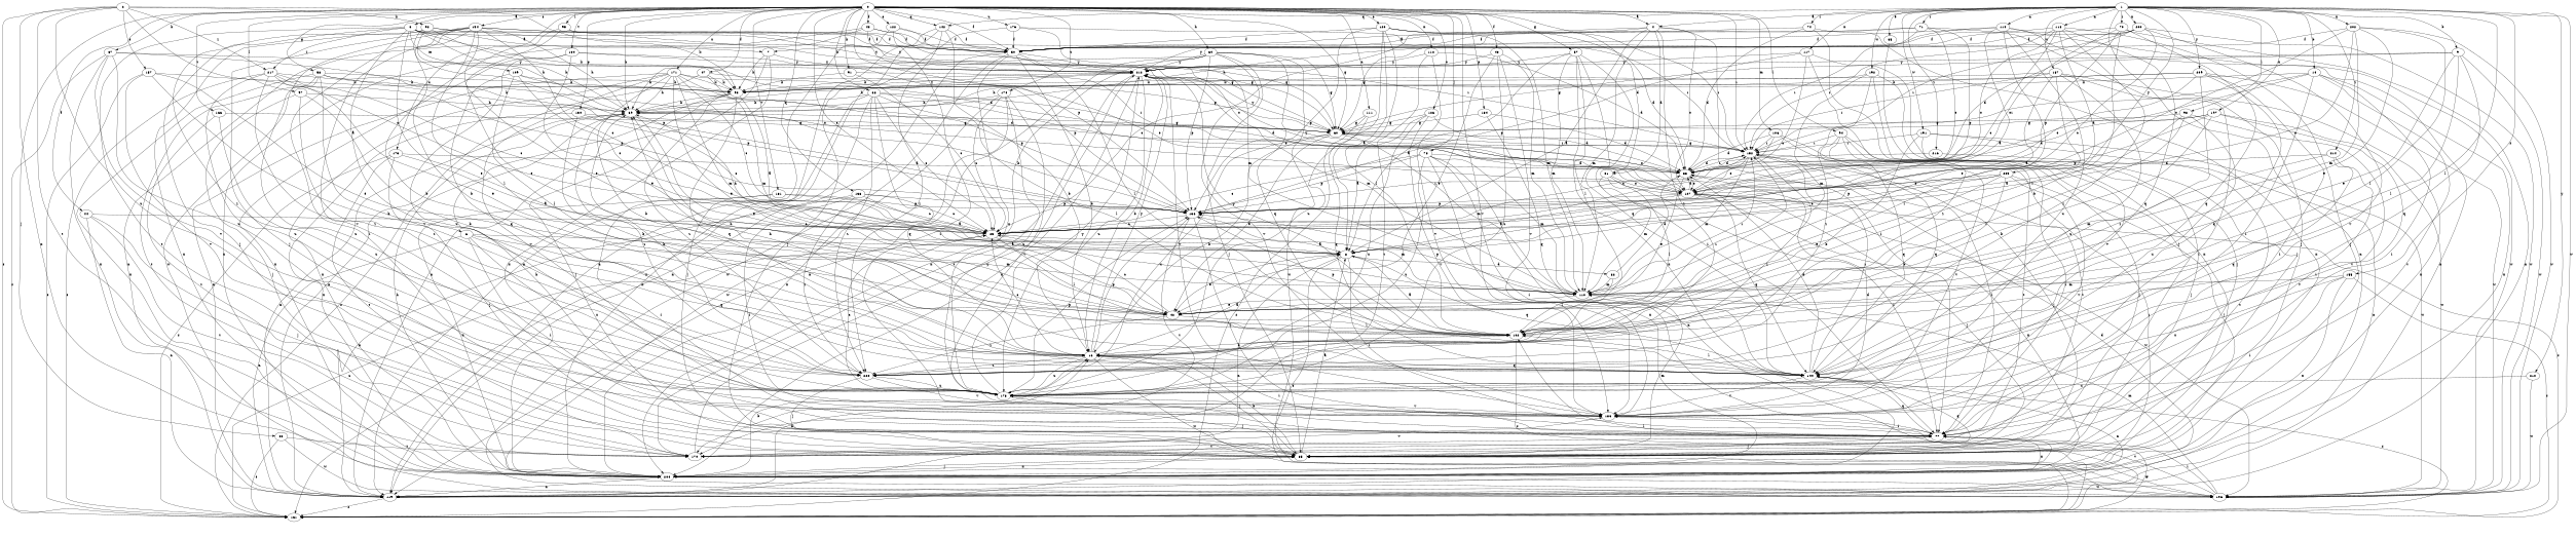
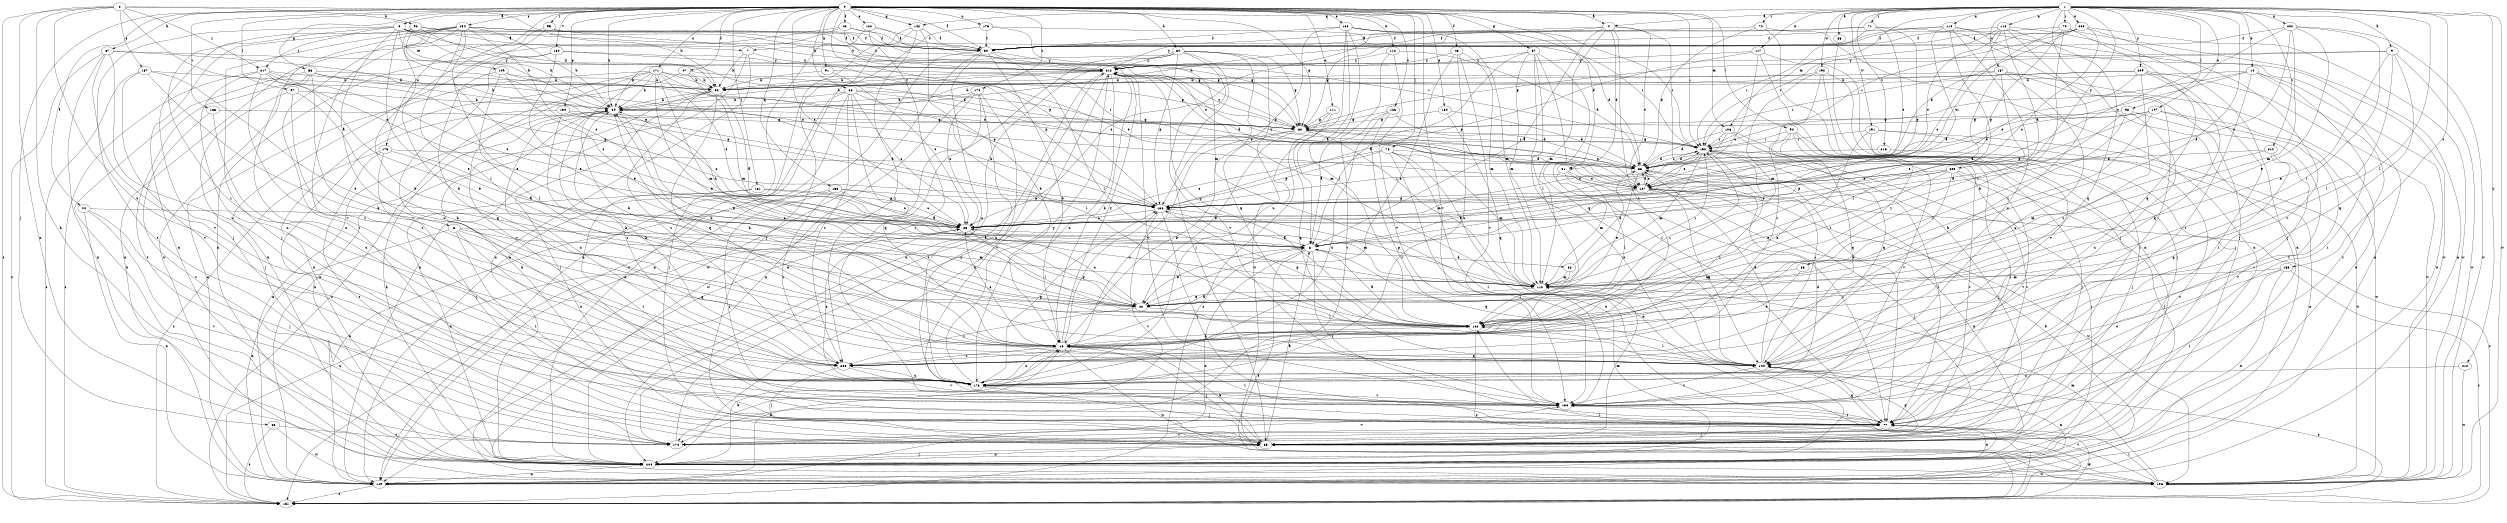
  strict digraph {
    0
    3
    4
    25
    31
    43
    44
    47
    48
    50
    57
    58
    60
    64
    67
    68
    69
    78
    83
    91
    94
    95
    97
    106
    111
    112
    120
    122
    126
    130
    134
    136
    138
    142
    152
    154
    166
    171
    173
    174
    176
    181
    184
    186
    93
    170
    217
    6
    7
    42
    85
    109
    212
    8
    77
    110
    127
    220
    102
    119
    204
    178
    196
    16
    144
    161
    33
    1
    9
    14
    35
+   36
    70
    71
    74
    98
    114
    117
    118
    155
    187
    191
    192
    197
    200
    202
    205
    209
    210
    214
    216
    2
    92
    157
    32
    0 -> 3 [label=a]
    0 -> 4 [label=a]
    0 -> 25 [label=c]
    0 -> 31 [label=d]
    0 -> 43 [label=f]
    0 -> 44 [label=f]
    0 -> 47 [label=f]
    0 -> 48 [label=f]
    0 -> 50 [label=f]
    0 -> 57 [label=g]
    0 -> 58 [label=g]
    0 -> 60 [label=g]
    0 -> 64 [label=h]
    0 -> 67 [label=h]
    0 -> 68 [label=h]
    0 -> 69 [label=h]
    0 -> 78 [label=j]
    0 -> 83 [label=j]
    0 -> 91 [label=k]
    0 -> 94 [label=l]
    0 -> 95 [label=l]
    0 -> 97 [label=l]
    0 -> 106 [label=m]
    0 -> 111 [label=n]
    0 -> 112 [label=n]
    0 -> 120 [label=o]
    0 -> 122 [label=o]
    0 -> 126 [label=o]
    0 -> 130 [label=p]
    0 -> 134 [label=p]
    0 -> 136 [label=p]
    0 -> 138 [label=q]
    0 -> 142 [label=q]
    0 -> 152 [label=r]
    0 -> 154 [label=s]
    0 -> 166 [label=t]
    0 -> 171 [label=u]
    0 -> 173 [label=u]
    0 -> 174 [label=u]
    0 -> 176 [label=u]
-   0 -> 181 [label=v]
+   0 -> 181 [label=j]
    0 -> 184 [label=v]
    0 -> 186 [label=v]
    3 -> 50 [label=f]
    3 -> 69 [label=h]
    3 -> 93 [label=k]
    3 -> 170 [label=t]
    3 -> 217 [label=z]
    3 -> 6 [label=a]
    3 -> 7 [label=a]
    3 -> 42 [label=e]
    3 -> 85 [label=j]
    3 -> 109 [label=m]
    3 -> 212 [label=y]
    4 -> 25 [label=c]
    4 -> 31 [label=d]
    4 -> 7 [label=a]
    4 -> 8 [label=a]
    4 -> 77 [label=i]
    4 -> 110 [label=m]
    4 -> 127 [label=o]
    4 -> 220 [label=z]
    25 -> 8 [label=a]
    25 -> 102 [label=l]
    31 -> 77 [label=i]
    31 -> 110 [label=m]
    31 -> 127 [label=o]
    31 -> 102 [label=l]
    43 -> 50 [label=f]
    43 -> 60 [label=g]
    43 -> 212 [label=y]
    43 -> 119 [label=n]
    43 -> 204 [label=x]
    44 -> 25 [label=c]
    44 -> 170 [label=t]
    44 -> 85 [label=j]
    44 -> 119 [label=n]
    47 -> 93 [label=k]
    47 -> 110 [label=m]
    47 -> 127 [label=o]
    47 -> 119 [label=n]
    48 -> 186 [label=v]
    48 -> 42 [label=e]
    48 -> 212 [label=y]
    48 -> 110 [label=m]
    48 -> 178 [label=u]
    50 -> 212 [label=y]
    50 -> 102 [label=l]
    50 -> 119 [label=n]
    50 -> 178 [label=u]
    50 -> 196 [label=w]
    50 -> 16 [label=b]
    57 -> 212 [label=y]
    57 -> 8 [label=a]
    57 -> 77 [label=i]
    57 -> 110 [label=m]
    57 -> 102 [label=l]
    57 -> 204 [label=x]
    57 -> 144 [label=q]
    58 -> 69 [label=h]
    58 -> 136 [label=p]
    58 -> 93 [label=k]
    58 -> 170 [label=t]
    58 -> 220 [label=z]
    58 -> 204 [label=x]
    58 -> 178 [label=u]
    60 -> 152 [label=r]
    60 -> 42 [label=e]
    60 -> 212 [label=y]
    60 -> 110 [label=m]
    60 -> 127 [label=o]
    60 -> 178 [label=u]
    60 -> 16 [label=b]
    64 -> 60 [label=g]
    64 -> 69 [label=h]
    64 -> 136 [label=p]
    64 -> 186 [label=v]
    64 -> 85 [label=j]
    64 -> 212 [label=y]
    64 -> 119 [label=n]
    64 -> 204 [label=x]
    64 -> 196 [label=w]
    64 -> 144 [label=q]
    67 -> 186 [label=v]
    67 -> 212 [label=y]
    67 -> 127 [label=o]
    67 -> 204 [label=x]
    67 -> 178 [label=u]
    67 -> 161 [label=s]
    68 -> 25 [label=c]
    68 -> 69 [label=h]
    68 -> 85 [label=j]
    68 -> 127 [label=o]
    68 -> 220 [label=z]
    68 -> 102 [label=l]
    68 -> 204 [label=x]
    68 -> 144 [label=q]
    68 -> 33 [label=d]
    69 -> 60 [label=g]
    69 -> 42 [label=e]
    69 -> 220 [label=z]
    69 -> 119 [label=n]
-   78 -> 178 [label=u]
+   69 -> 178 [label=u]
    78 -> 25 [label=c]
    78 -> 136 [label=p]
    78 -> 77 [label=i]
    78 -> 110 [label=m]
    78 -> 119 [label=n]
    78 -> 204 [label=x]
    78 -> 33 [label=d]
    83 -> 170 [label=t]
    83 -> 196 [label=w]
    83 -> 161 [label=s]
    91 -> 25 [label=c]
    91 -> 152 [label=r]
    91 -> 93 [label=k]
    94 -> 152 [label=r]
    94 -> 186 [label=v]
    94 -> 170 [label=t]
    94 -> 85 [label=j]
    94 -> 77 [label=i]
    94 -> 144 [label=q]
    95 -> 50 [label=f]
    95 -> 42 [label=e]
    95 -> 127 [label=o]
    95 -> 16 [label=b]
    97 -> 69 [label=h]
    97 -> 85 [label=j]
    97 -> 220 [label=z]
    97 -> 16 [label=b]
    106 -> 25 [label=c]
    106 -> 152 [label=r]
    106 -> 170 [label=t]
    106 -> 144 [label=q]
    106 -> 33 [label=d]
    111 -> 60 [label=g]
    111 -> 144 [label=q]
    111 -> 161 [label=s]
    112 -> 186 [label=v]
    112 -> 170 [label=t]
    112 -> 212 [label=y]
    112 -> 33 [label=d]
    120 -> 50 [label=f]
    120 -> 136 [label=p]
    120 -> 152 [label=r]
    120 -> 8 [label=a]
    120 -> 110 [label=m]
    120 -> 102 [label=l]
    120 -> 178 [label=u]
    120 -> 33 [label=d]
    122 -> 50 [label=f]
    122 -> 152 [label=r]
    122 -> 77 [label=i]
    122 -> 119 [label=n]
    126 -> 60 [label=g]
    126 -> 186 [label=v]
    126 -> 8 [label=a]
    126 -> 178 [label=u]
    126 -> 33 [label=d]
    130 -> 25 [label=c]
    130 -> 60 [label=g]
    130 -> 204 [label=x]
    130 -> 16 [label=b]
    134 -> 60 [label=g]
    134 -> 144 [label=q]
    134 -> 33 [label=d]
    136 -> 25 [label=c]
    136 -> 69 [label=h]
    136 -> 152 [label=r]
    136 -> 170 [label=t]
    136 -> 77 [label=i]
    136 -> 110 [label=m]
    138 -> 25 [label=c]
    138 -> 136 [label=p]
    138 -> 8 [label=a]
    138 -> 77 [label=i]
    138 -> 220 [label=z]
    138 -> 119 [label=n]
    142 -> 50 [label=f]
    142 -> 85 [label=j]
    142 -> 220 [label=z]
    142 -> 119 [label=n]
    142 -> 16 [label=b]
    152 -> 60 [label=g]
    152 -> 85 [label=j]
    152 -> 77 [label=i]
    152 -> 110 [label=m]
    152 -> 127 [label=o]
    152 -> 220 [label=z]
    152 -> 33 [label=d]
    154 -> 25 [label=c]
    154 -> 50 [label=f]
    154 -> 60 [label=g]
    154 -> 69 [label=h]
    154 -> 186 [label=v]
    154 -> 42 [label=e]
    154 -> 85 [label=j]
    154 -> 77 [label=i]
    154 -> 102 [label=l]
    154 -> 204 [label=x]
    154 -> 196 [label=w]
    154 -> 16 [label=b]
    166 -> 60 [label=g]
    166 -> 170 [label=t]
    166 -> 178 [label=u]
    171 -> 25 [label=c]
    171 -> 60 [label=g]
    171 -> 69 [label=h]
    171 -> 136 [label=p]
    171 -> 186 [label=v]
    171 -> 93 [label=k]
    171 -> 42 [label=e]
    171 -> 110 [label=m]
    171 -> 119 [label=n]
    171 -> 204 [label=x]
    171 -> 16 [label=b]
    173 -> 170 [label=t]
    173 -> 85 [label=j]
    173 -> 8 [label=a]
    173 -> 161 [label=s]
    173 -> 33 [label=d]
    174 -> 25 [label=c]
    174 -> 69 [label=h]
    174 -> 186 [label=v]
    174 -> 204 [label=x]
    174 -> 178 [label=u]
    174 -> 196 [label=w]
    176 -> 50 [label=f]
    176 -> 152 [label=r]
    176 -> 110 [label=m]
    176 -> 161 [label=s]
    181 -> 25 [label=c]
    181 -> 136 [label=p]
    181 -> 77 [label=i]
    181 -> 204 [label=x]
    184 -> 136 [label=p]
    184 -> 42 [label=e]
    184 -> 212 [label=y]
    184 -> 204 [label=x]
    184 -> 178 [label=u]
    186 -> 77 [label=i]
    186 -> 33 [label=d]
    93 -> 69 [label=h]
    93 -> 85 [label=j]
    93 -> 212 [label=y]
    93 -> 8 [label=a]
    93 -> 220 [label=z]
    93 -> 144 [label=q]
    93 -> 161 [label=s]
    170 -> 186 [label=v]
    170 -> 212 [label=y]
    217 -> 25 [label=c]
    217 -> 136 [label=p]
    217 -> 93 [label=k]
    217 -> 42 [label=e]
    217 -> 220 [label=z]
    217 -> 178 [label=u]
    217 -> 161 [label=s]
    6 -> 8 [label=a]
    6 -> 77 [label=i]
    6 -> 110 [label=m]
    6 -> 119 [label=n]
    6 -> 178 [label=u]
    6 -> 144 [label=q]
    7 -> 93 [label=k]
    7 -> 212 [label=y]
    7 -> 119 [label=n]
    7 -> 204 [label=x]
    42 -> 25 [label=c]
    42 -> 220 [label=z]
    42 -> 102 [label=l]
    85 -> 8 [label=a]
    85 -> 110 [label=m]
    85 -> 204 [label=x]
    85 -> 196 [label=w]
    85 -> 16 [label=b]
    85 -> 144 [label=q]
    109 -> 25 [label=c]
    109 -> 93 [label=k]
    109 -> 102 [label=l]
    109 -> 144 [label=q]
    109 -> 33 [label=d]
    212 -> 69 [label=h]
    212 -> 186 [label=v]
    212 -> 93 [label=k]
    212 -> 170 [label=t]
    212 -> 110 [label=m]
    212 -> 204 [label=x]
    212 -> 178 [label=u]
    212 -> 16 [label=b]
    8 -> 69 [label=h]
    8 -> 42 [label=e]
    8 -> 77 [label=i]
    8 -> 119 [label=n]
    8 -> 144 [label=q]
    8 -> 161 [label=s]
    8 -> 32 [label=d]
    77 -> 69 [label=h]
    77 -> 170 [label=t]
    77 -> 85 [label=j]
    77 -> 204 [label=x]
    77 -> 144 [label=q]
    77 -> 161 [label=s]
    110 -> 136 [label=p]
    110 -> 152 [label=r]
    110 -> 42 [label=e]
    127 -> 136 [label=p]
    127 -> 85 [label=j]
    127 -> 212 [label=y]
    127 -> 8 [label=a]
    127 -> 204 [label=x]
    127 -> 196 [label=w]
    127 -> 144 [label=q]
    127 -> 161 [label=s]
    127 -> 33 [label=d]
    220 -> 69 [label=h]
    220 -> 186 [label=v]
    220 -> 85 [label=j]
    220 -> 178 [label=u]
    102 -> 69 [label=h]
    102 -> 136 [label=p]
    102 -> 152 [label=r]
    102 -> 212 [label=y]
    102 -> 8 [label=a]
    102 -> 16 [label=b]
    102 -> 161 [label=s]
    119 -> 16 [label=b]
    119 -> 161 [label=s]
    119 -> 33 [label=d]
    204 -> 69 [label=h]
    204 -> 152 [label=r]
    204 -> 85 [label=j]
    204 -> 119 [label=n]
    204 -> 196 [label=w]
    204 -> 16 [label=b]
    178 -> 25 [label=c]
    178 -> 136 [label=p]
    178 -> 186 [label=v]
    178 -> 85 [label=j]
    178 -> 212 [label=y]
    196 -> 186 [label=v]
    196 -> 77 [label=i]
    196 -> 110 [label=m]
    16 -> 25 [label=c]
    16 -> 69 [label=h]
    16 -> 136 [label=p]
    16 -> 85 [label=j]
    16 -> 212 [label=y]
    16 -> 8 [label=a]
    16 -> 77 [label=i]
    16 -> 220 [label=z]
    16 -> 178 [label=u]
    16 -> 196 [label=w]
    16 -> 144 [label=q]
    144 -> 152 [label=r]
    144 -> 186 [label=v]
    144 -> 102 [label=l]
    144 -> 119 [label=n]
    144 -> 161 [label=s]
    144 -> 33 [label=d]
    161 -> 25 [label=c]
    161 -> 102 [label=l]
    33 -> 152 [label=r]
    33 -> 42 [label=e]
    33 -> 127 [label=o]
    1 -> 4 [label=a]
+   1 -> 106 [label=m]
    1 -> 142 [label=q]
    1 -> 102 [label=l]
    1 -> 119 [label=n]
    1 -> 196 [label=w]
    1 -> 9 [label=b]
    1 -> 14 [label=b]
    1 -> 35 [label=e]
+   1 -> 36 [label=e]
    1 -> 70 [label=i]
    1 -> 71 [label=i]
    1 -> 74 [label=i]
    1 -> 98 [label=l]
    1 -> 114 [label=n]
    1 -> 117 [label=n]
    1 -> 118 [label=n]
    1 -> 155 [label=s]
    1 -> 187 [label=w]
    1 -> 191 [label=w]
    1 -> 192 [label=w]
    1 -> 197 [label=x]
    1 -> 200 [label=x]
    1 -> 202 [label=x]
    1 -> 205 [label=y]
    1 -> 209 [label=y]
    1 -> 210 [label=y]
    1 -> 214 [label=z]
    1 -> 216 [label=z]
    9 -> 60 [label=g]
    9 -> 42 [label=e]
    9 -> 212 [label=y]
    9 -> 102 [label=l]
    9 -> 196 [label=w]
    9 -> 144 [label=q]
    14 -> 152 [label=r]
    14 -> 93 [label=k]
    14 -> 170 [label=t]
    14 -> 77 [label=i]
    14 -> 204 [label=x]
    14 -> 178 [label=i]
    14 -> 33 [label=d]
    35 -> 204 [label=x]
+   36 -> 110 [label=m]
+   36 -> 16 [label=b]
    70 -> 50 [label=f]
    70 -> 136 [label=p]
    70 -> 127 [label=o]
    70 -> 119 [label=n]
    70 -> 16 [label=b]
    70 -> 144 [label=q]
    71 -> 50 [label=f]
    71 -> 136 [label=p]
    71 -> 152 [label=r]
    71 -> 85 [label=j]
    71 -> 212 [label=y]
    71 -> 127 [label=o]
    74 -> 50 [label=f]
    74 -> 85 [label=j]
    74 -> 204 [label=x]
    74 -> 33 [label=d]
    98 -> 60 [label=g]
    98 -> 8 [label=a]
    98 -> 77 [label=i]
    98 -> 102 [label=l]
    98 -> 178 [label=u]
    114 -> 50 [label=f]
    114 -> 60 [label=g]
    114 -> 42 [label=e]
    114 -> 8 [label=a]
    114 -> 119 [label=n]
    114 -> 178 [label=u]
    114 -> 196 [label=w]
    117 -> 25 [label=c]
    117 -> 136 [label=p]
    117 -> 85 [label=j]
    117 -> 212 [label=y]
    117 -> 220 [label=z]
    118 -> 25 [label=c]
    118 -> 50 [label=f]
    118 -> 152 [label=r]
    118 -> 85 [label=j]
    118 -> 127 [label=o]
    118 -> 220 [label=z]
    118 -> 102 [label=l]
    118 -> 144 [label=q]
    155 -> 77 [label=i]
    155 -> 110 [label=m]
    155 -> 204 [label=x]
    155 -> 178 [label=u]
    155 -> 161 [label=s]
    187 -> 152 [label=r]
    187 -> 93 [label=k]
    187 -> 8 [label=a]
    187 -> 77 [label=i]
    187 -> 102 [label=l]
    187 -> 204 [label=x]
    187 -> 178 [label=u]
    191 -> 152 [label=r]
    191 -> 85 [label=j]
    191 -> 119 [label=n]
    191 -> 196 [label=w]
    191 -> 16 [label=b]
    192 -> 186 [label=v]
    192 -> 93 [label=k]
    192 -> 85 [label=j]
    192 -> 110 [label=m]
    192 -> 220 [label=z]
    197 -> 60 [label=g]
    197 -> 136 [label=p]
    197 -> 186 [label=v]
    197 -> 196 [label=w]
    197 -> 16 [label=b]
    197 -> 33 [label=d]
    200 -> 25 [label=c]
    200 -> 50 [label=f]
    200 -> 69 [label=h]
    200 -> 152 [label=r]
    200 -> 186 [label=v]
    200 -> 196 [label=w]
    200 -> 33 [label=d]
    202 -> 25 [label=c]
    202 -> 50 [label=f]
    202 -> 42 [label=e]
    202 -> 110 [label=m]
    202 -> 127 [label=o]
    202 -> 102 [label=l]
    202 -> 196 [label=w]
    205 -> 25 [label=c]
    205 -> 136 [label=p]
    205 -> 186 [label=v]
    205 -> 42 [label=e]
    205 -> 85 [label=j]
    205 -> 127 [label=o]
    205 -> 16 [label=b]
    209 -> 69 [label=h]
    209 -> 93 [label=k]
    209 -> 77 [label=i]
    209 -> 127 [label=o]
    209 -> 220 [label=z]
    209 -> 196 [label=w]
    209 -> 144 [label=q]
    210 -> 178 [label=u]
    210 -> 196 [label=w]
    214 -> 186 [label=v]
    214 -> 110 [label=m]
    214 -> 144 [label=q]
    214 -> 33 [label=d]
    216 -> 170 [label=t]
    216 -> 33 [label=d]
    2 -> 25 [label=c]
    2 -> 93 [label=k]
-   2 -> 170 [label=t]
+   2 -> 170 [label=h]
    2 -> 217 [label=z]
    2 -> 204 [label=x]
    2 -> 178 [label=u]
    2 -> 161 [label=s]
    2 -> 92 [label=k]
    2 -> 157 [label=s]
    92 -> 50 [label=f]
    92 -> 60 [label=g]
    92 -> 69 [label=h]
    92 -> 136 [label=p]
    92 -> 220 [label=z]
    92 -> 33 [label=d]
    157 -> 186 [label=v]
    157 -> 93 [label=k]
    157 -> 42 [label=e]
    157 -> 16 [label=b]
    157 -> 161 [label=s]
    32 -> 110 [label=m]
    32 -> 102 [label=l]
    32 -> 33 [label=d]
  }
